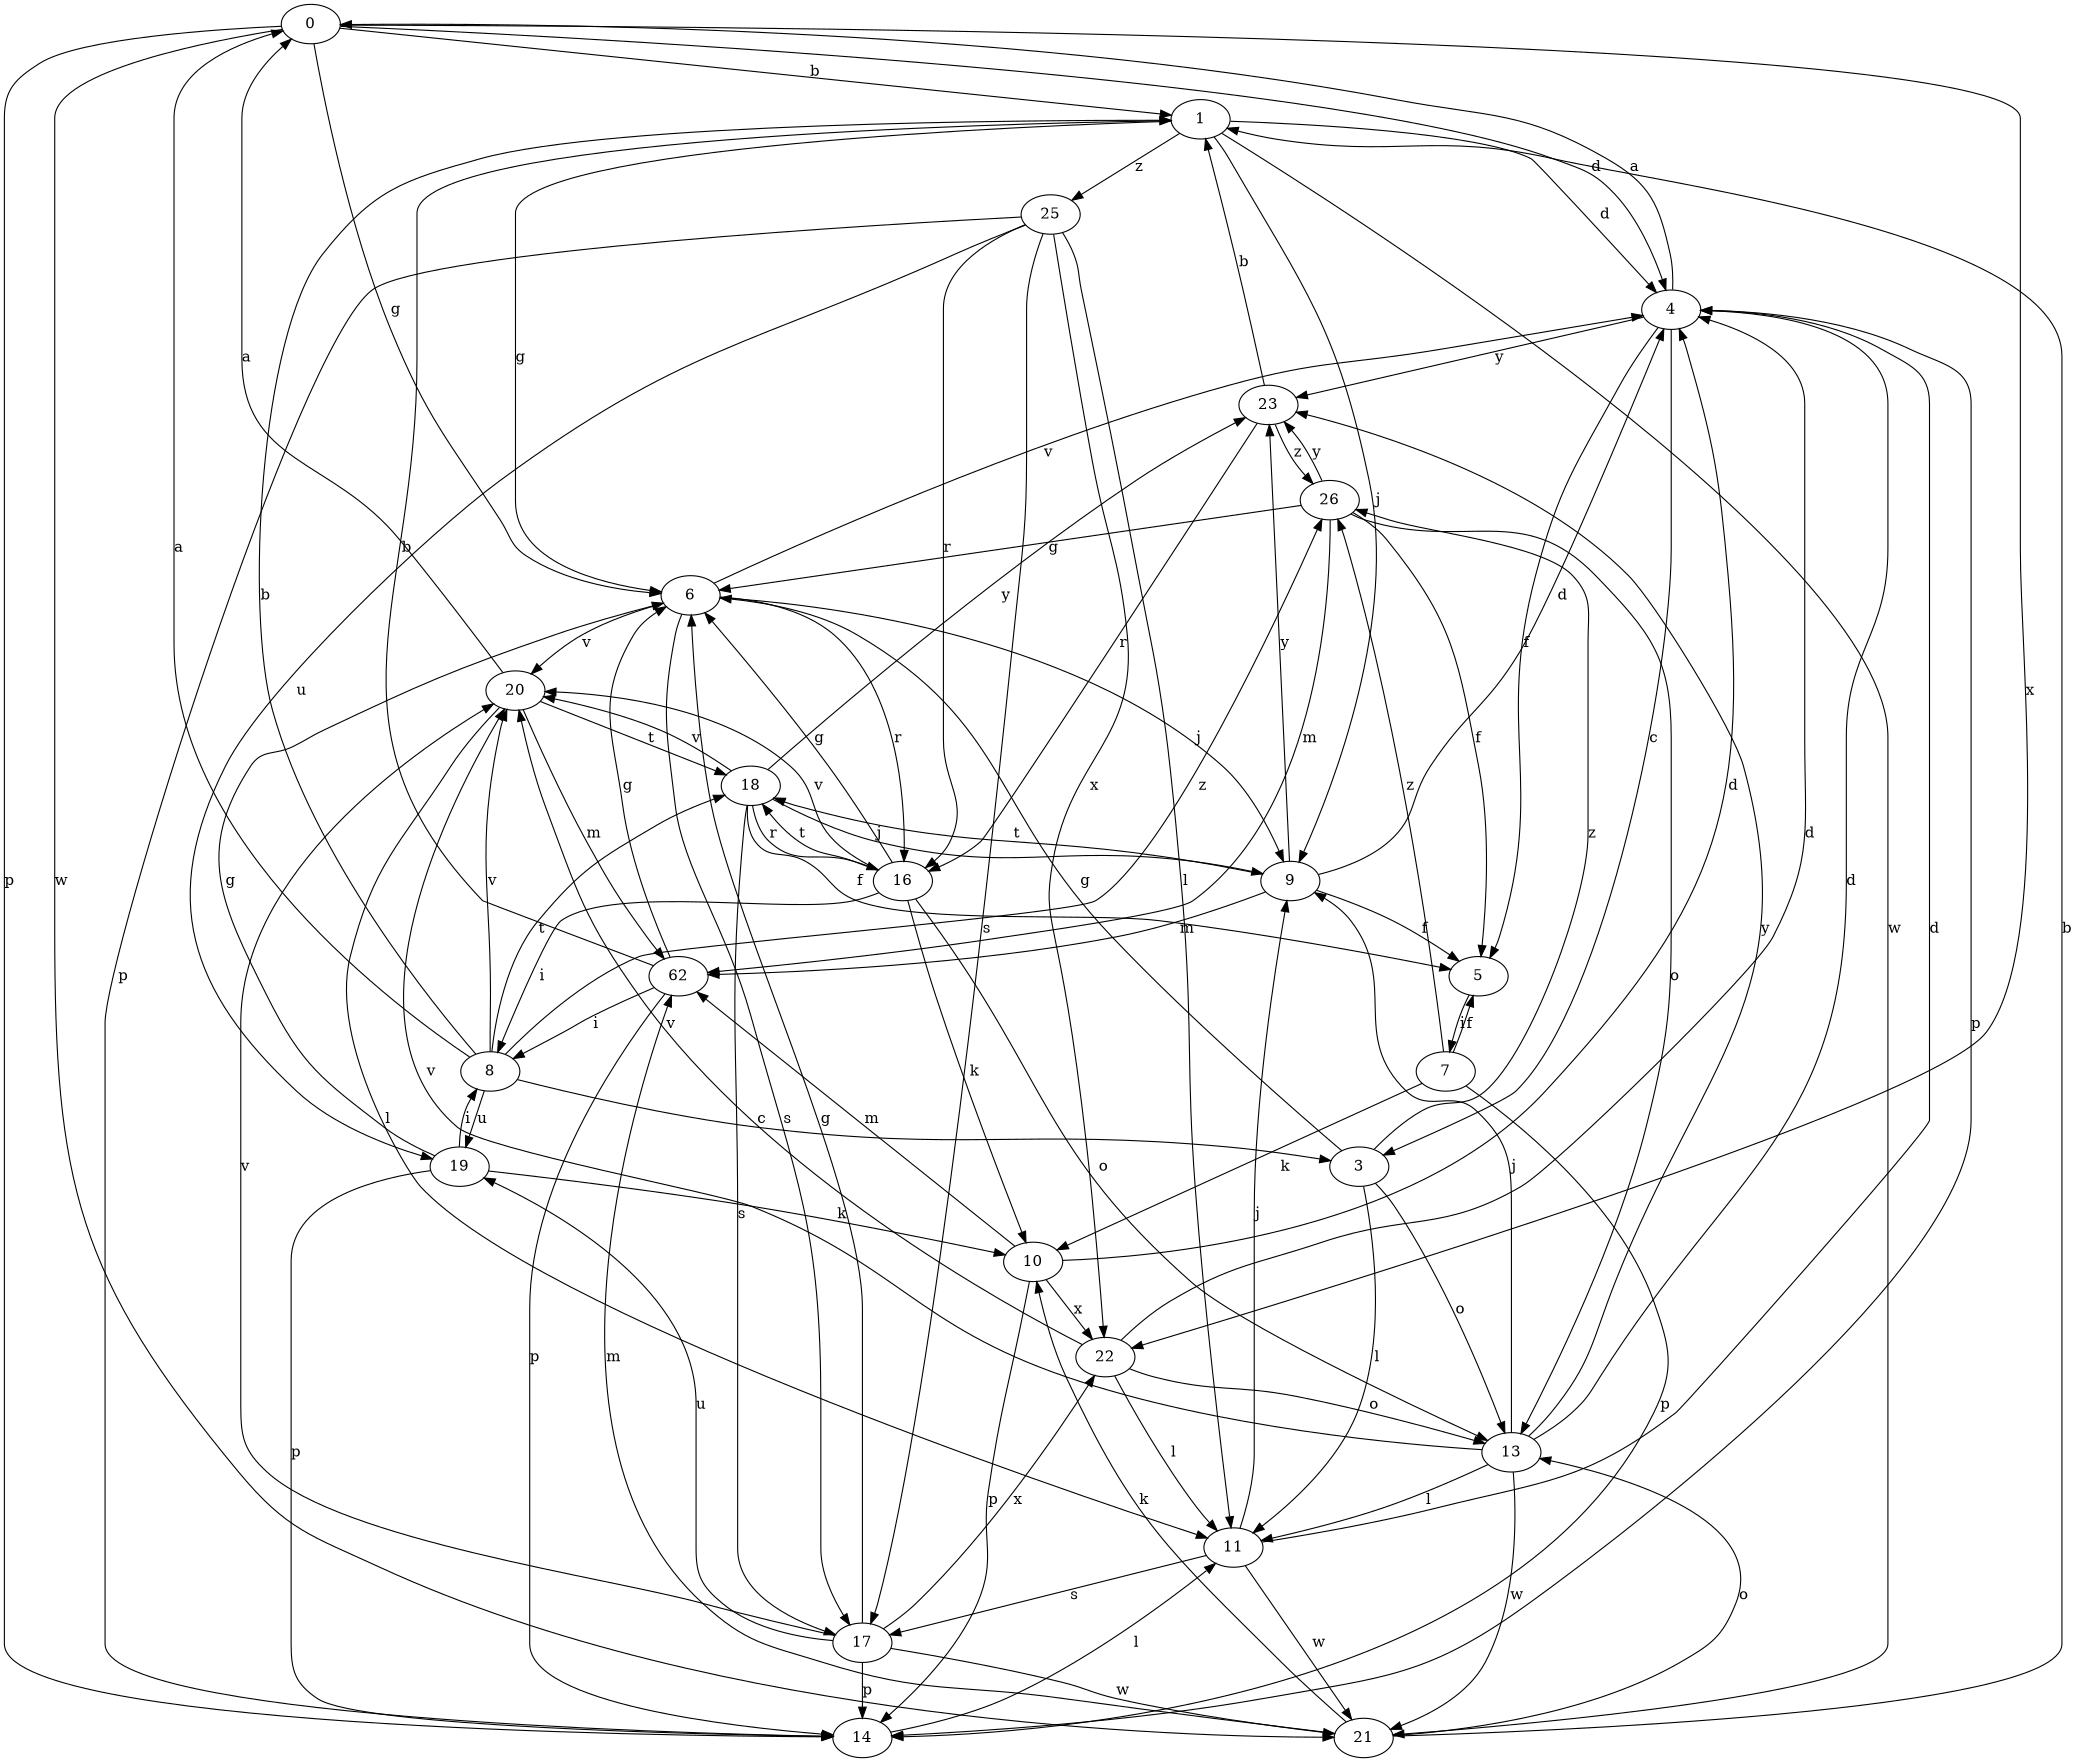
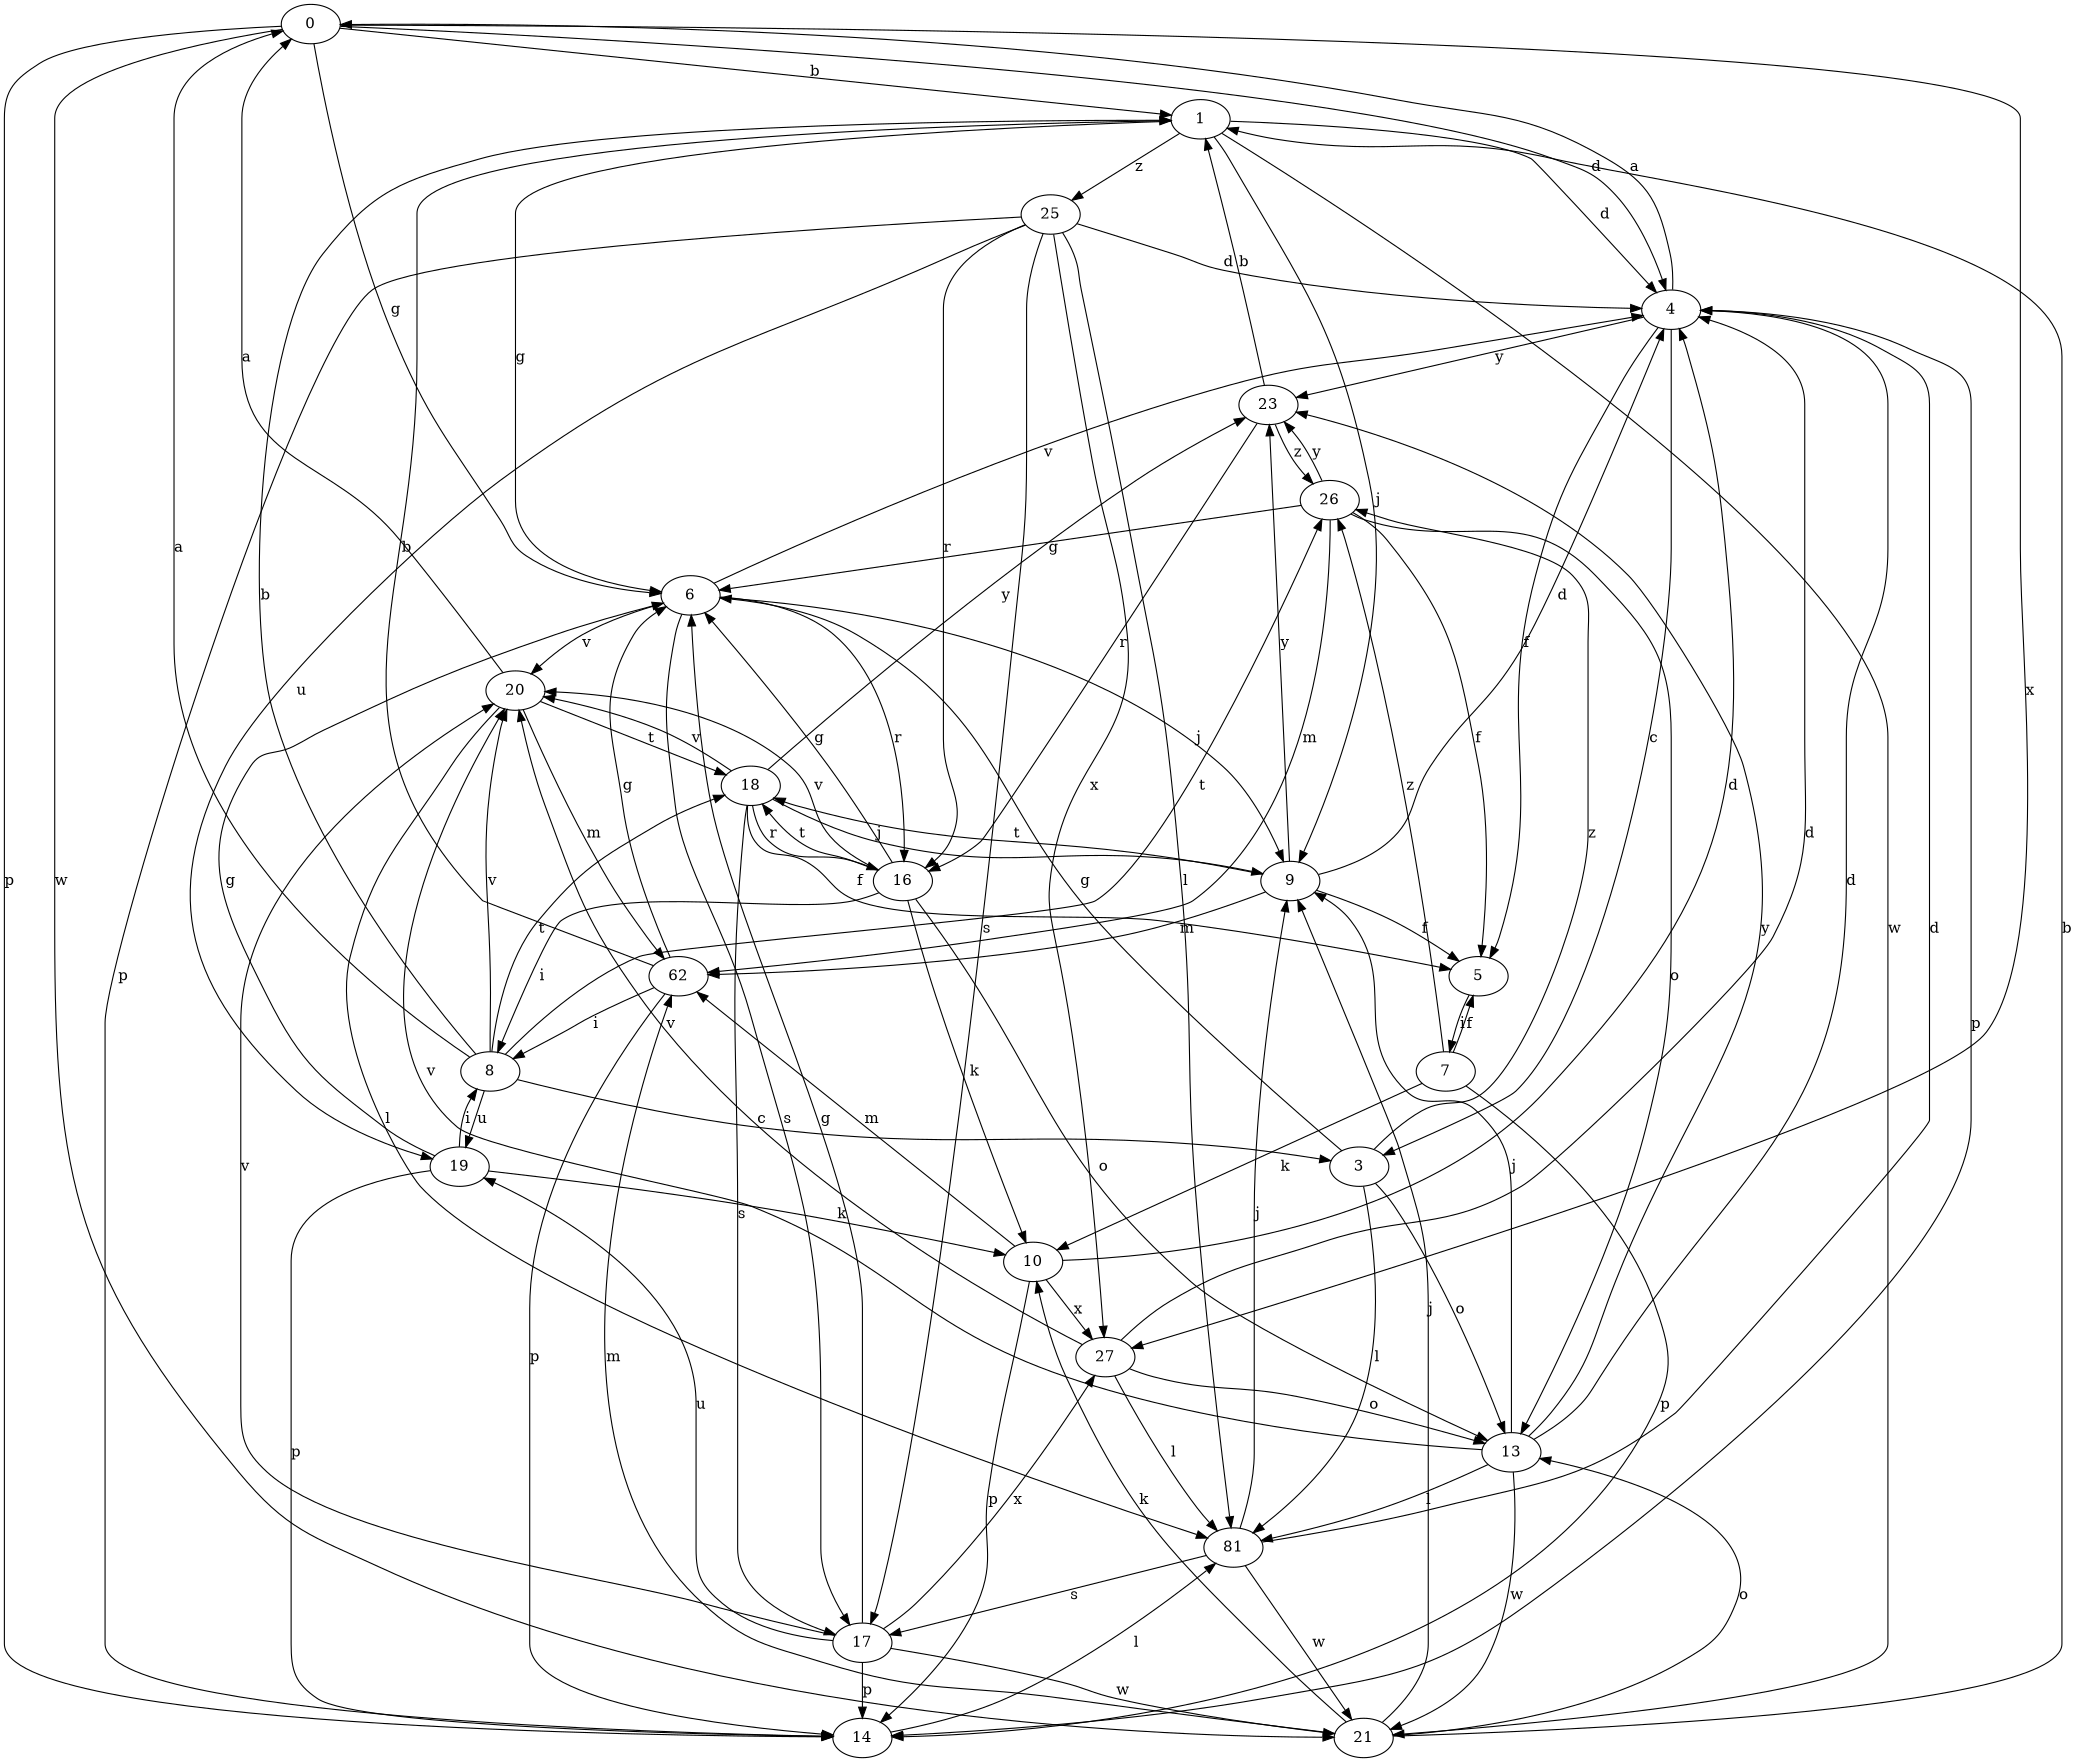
  strict digraph {
    0
    1
    4
    6
    14
    21
-   22
+   22 [label=27]
    9
    25
    3
    5
    23
    16
    17
    20
-   11
+   11 [label=81]
    13
    10
    n19 [label=62]
    18
    19
    26
    7
    8
    0 -> 1 [label=b]
    0 -> 4 [label=d]
    0 -> 6 [label=g]
    0 -> 14 [label=p]
    0 -> 21 [label=w]
    0 -> 22 [label=x]
    1 -> 4 [label=d]
    1 -> 6 [label=g]
    1 -> 21 [label=w]
    1 -> 9 [label=j]
    1 -> 25 [label=z]
    4 -> 0 [label=a]
    4 -> 14 [label=p]
    4 -> 3 [label=c]
    4 -> 5 [label=f]
    4 -> 23 [label=y]
    6 -> 4 [label=v]
    6 -> 9 [label=j]
    6 -> 16 [label=r]
    6 -> 17 [label=s]
    6 -> 20 [label=v]
    14 -> 11 [label=l]
    21 -> 1 [label=b]
+   21 -> 9 [label=j]
    21 -> 13 [label=o]
    21 -> 10 [label=k]
    21 -> n19 [label=m]
    22 -> 4 [label=d]
    22 -> 20 [label=v]
    22 -> 11 [label=l]
    22 -> 13 [label=o]
    9 -> 4 [label=d]
    9 -> 5 [label=f]
    9 -> 23 [label=y]
    9 -> n19 [label=m]
    9 -> 18 [label=t]
+   25 -> 4 [label=d]
    25 -> 14 [label=p]
    25 -> 22 [label=x]
    25 -> 16 [label=r]
    25 -> 17 [label=s]
    25 -> 11 [label=l]
    25 -> 19 [label=u]
    3 -> 6 [label=g]
    3 -> 11 [label=l]
    3 -> 13 [label=o]
    3 -> 26 [label=z]
    5 -> 7 [label=i]
    23 -> 1 [label=b]
    23 -> 16 [label=r]
    23 -> 26 [label=z]
    16 -> 6 [label=g]
    16 -> 20 [label=v]
    16 -> 13 [label=o]
    16 -> 10 [label=k]
    16 -> 18 [label=t]
    16 -> 8 [label=i]
    17 -> 6 [label=g]
    17 -> 14 [label=p]
    17 -> 21 [label=w]
    17 -> 22 [label=x]
    17 -> 20 [label=v]
    17 -> 19 [label=u]
    20 -> 0 [label=a]
    20 -> 11 [label=l]
    20 -> n19 [label=m]
    20 -> 18 [label=t]
    11 -> 4 [label=d]
    11 -> 21 [label=w]
    11 -> 9 [label=j]
    11 -> 17 [label=s]
    13 -> 4 [label=d]
    13 -> 21 [label=w]
    13 -> 9 [label=j]
    13 -> 23 [label=y]
    13 -> 20 [label=v]
    13 -> 11 [label=l]
    10 -> 4 [label=d]
    10 -> 14 [label=p]
    10 -> 22 [label=x]
    10 -> n19 [label=m]
    n19 -> 1 [label=b]
    n19 -> 6 [label=g]
    n19 -> 14 [label=p]
    n19 -> 8 [label=i]
    18 -> 9 [label=j]
    18 -> 5 [label=f]
    18 -> 23 [label=y]
    18 -> 16 [label=r]
    18 -> 17 [label=s]
    18 -> 20 [label=v]
    19 -> 6 [label=g]
    19 -> 14 [label=p]
    19 -> 10 [label=k]
    19 -> 8 [label=i]
    26 -> 6 [label=g]
    26 -> 5 [label=f]
    26 -> 23 [label=y]
    26 -> 13 [label=o]
    26 -> n19 [label=m]
    7 -> 14 [label=p]
    7 -> 5 [label=f]
    7 -> 10 [label=k]
    7 -> 26 [label=z]
    8 -> 0 [label=a]
    8 -> 1 [label=b]
    8 -> 3 [label=c]
    8 -> 20 [label=v]
    8 -> 18 [label=t]
    8 -> 19 [label=u]
-   8 -> 26 [label=z]
+   8 -> 26 [label=t]
  }
